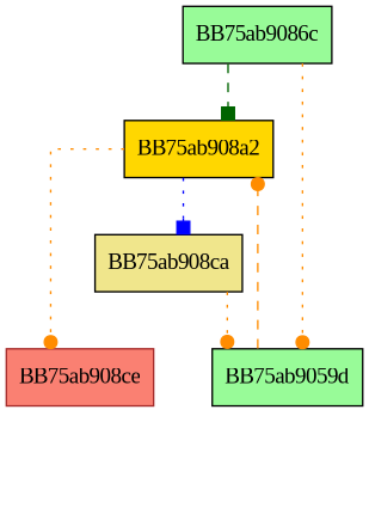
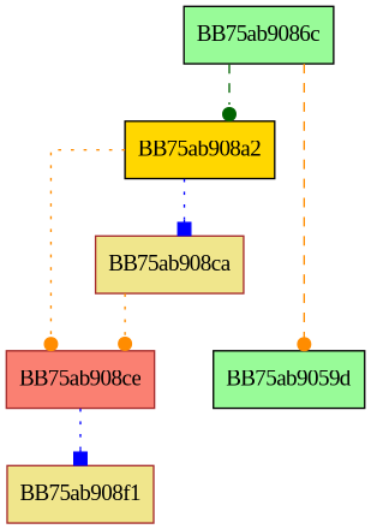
  digraph {
    fontname="Liberation Serif"
    splines=ortho
    node [color=black fillcolor=palegreen fontname="Liberation Serif" shape=box style=filled]
    edge [arrowhead=dot color=darkorange fontname="Liberation Serif" style=dotted]
    BB75ab9086c
    BB75ab908a2 [fillcolor=gold]
    n3 [label=BB75ab9059d]
    BB75ab908ce [color=brown fillcolor=salmon]
-   BB75ab908ca [fillcolor=khaki]
-   BB75ab9086c -> BB75ab908a2 [arrowhead=box color=darkgreen style=dashed]
-   BB75ab9086c -> n3
+   BB75ab908ca [color=brown fillcolor=khaki]
+   BB75ab908f1 [color=brown fillcolor=khaki]
+   BB75ab9086c -> BB75ab908a2 [color=darkgreen style=dashed]
+   BB75ab9086c -> n3 [style=dashed]
    BB75ab908a2 -> BB75ab908ce
    BB75ab908a2 -> BB75ab908ca [arrowhead=box color=blue]
-   n3 -> BB75ab908a2 [style=dashed]
-   BB75ab908ca -> n3
+   BB75ab908ce -> BB75ab908f1 [arrowhead=box color=blue]
+   BB75ab908ca -> BB75ab908ce
  }
